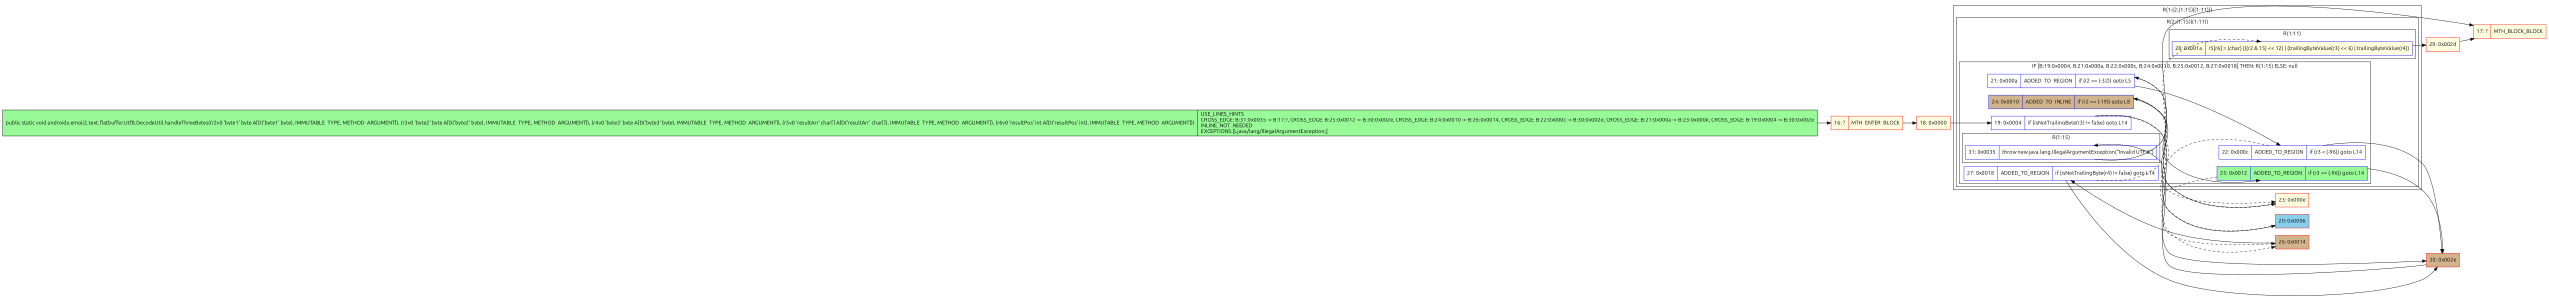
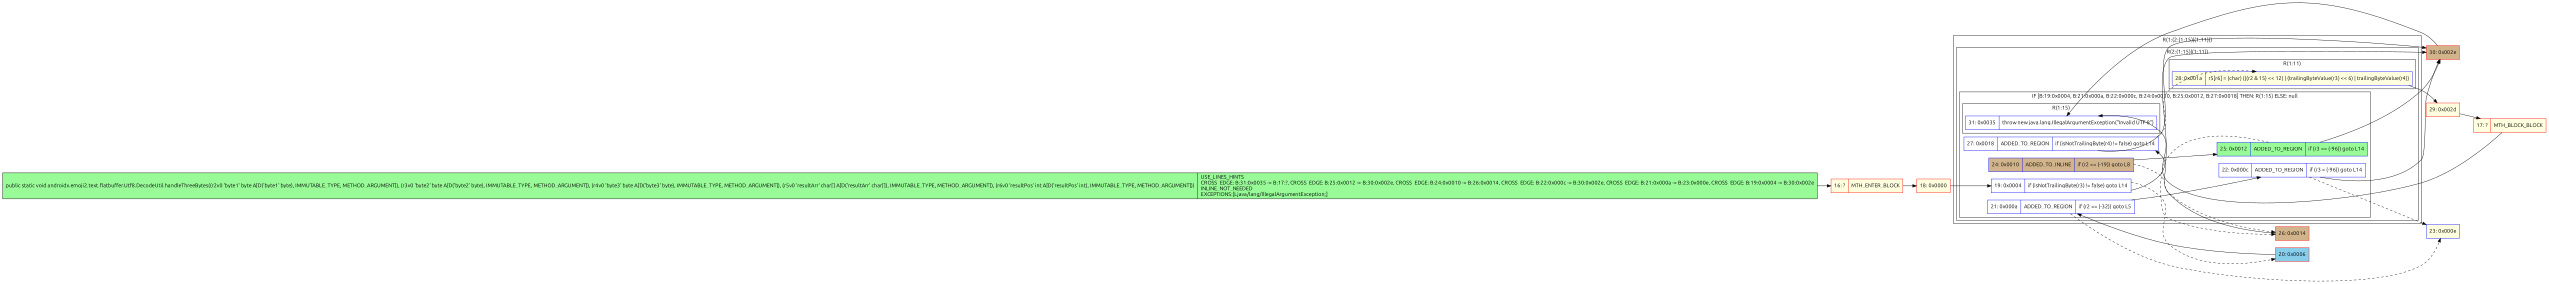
  digraph {
    fontname=Ubuntu
    rankdir=LR
    node [color=blue fillcolor=lightyellow fontname=Ubuntu shape=record style=filled]
    edge [fontname=Ubuntu]
    n1 [fillcolor=white label="{31\:\ 0x0035|throw new java.lang.IllegalArgumentException(\"Invalid UTF\-8\")\l}"]
    n2 [fillcolor=white label="{19\:\ 0x0004|if (isNotTrailingByte(r3) != false) goto L14\l}"]
    n3 [fillcolor=white label="{21\:\ 0x000a|ADDED_TO_REGION\l|if (r2 == (\-32)) goto L5\l}"]
    n4 [fillcolor=white label="{22\:\ 0x000c|ADDED_TO_REGION\l|if (r3 \< (\-96)) goto L14\l}"]
    n5 [fillcolor=tan label="{24\:\ 0x0010|ADDED_TO_INLINE\l|if (r2 == (\-19)) goto L8\l}"]
    n6 [fillcolor=palegreen label="{25\:\ 0x0012|ADDED_TO_REGION\l|if (r3 \>= (\-96)) goto L14\l}"]
    n7 [fillcolor=white label="{27\:\ 0x0018|ADDED_TO_REGION\l|if (isNotTrailingByte(r4) != false) goto L14\l}"]
    n8 [label="{28\:\ 0x001a|r5[r6] = (char) (((r2 & 15) \<\< 12) \| (trailingByteValue(r3) \<\< 6) \| trailingByteValue(r4))\l}"]
    n9 [color=red label="{17\:\ ?|MTH_BLOCK_BLOCK\l}"]
    n10 [color=red fillcolor=skyblue label="{20\:\ 0x0006}"]
    n11 [color=red fillcolor=tan label="{30\:\ 0x002e}"]
-   n12 [color=red label="{23\:\ 0x000e}"]
+   n12 [label="{23\:\ 0x000e}"]
    n13 [color=red fillcolor=tan label="{26\:\ 0x0014}"]
    n14 [color=red label="{29\:\ 0x002d}"]
    n15 [color=red label="{16\:\ ?|MTH_ENTER_BLOCK\l}"]
    n16 [color=red label="{18\:\ 0x0000}"]
    n17 [fillcolor=palegreen label="{public static void androidx.emoji2.text.flatbuffer.Utf8.DecodeUtil.handleThreeBytes((r2v0 'byte1' byte A[D('byte1' byte), IMMUTABLE_TYPE, METHOD_ARGUMENT]), (r3v0 'byte2' byte A[D('byte2' byte), IMMUTABLE_TYPE, METHOD_ARGUMENT]), (r4v0 'byte3' byte A[D('byte3' byte), IMMUTABLE_TYPE, METHOD_ARGUMENT]), (r5v0 'resultArr' char[] A[D('resultArr' char[]), IMMUTABLE_TYPE, METHOD_ARGUMENT]), (r6v0 'resultPos' int A[D('resultPos' int), IMMUTABLE_TYPE, METHOD_ARGUMENT]))  | USE_LINES_HINTS\lCROSS_EDGE: B:31:0x0035 \-\> B:17:?, CROSS_EDGE: B:25:0x0012 \-\> B:30:0x002e, CROSS_EDGE: B:24:0x0010 \-\> B:26:0x0014, CROSS_EDGE: B:22:0x000c \-\> B:30:0x002e, CROSS_EDGE: B:21:0x000a \-\> B:23:0x000e, CROSS_EDGE: B:19:0x0004 \-\> B:30:0x002e\lINLINE_NOT_NEEDED\lEXCEPTIONS:[Ljava\/lang\/IllegalArgumentException;]\l}" color=""]
    subgraph cluster_1 {
      label="R(1:(2:(1:15)|(1:11)))"
      subgraph cluster_2 {
        label="R(2:(1:15)|(1:11))"
        subgraph cluster_3 {
          label="IF [B:19:0x0004, B:21:0x000a, B:22:0x000c, B:24:0x0010, B:25:0x0012, B:27:0x0018] THEN: R(1:15) ELSE: null"
          n2
          n3
          n4
          n5
          n6
          n7
          subgraph cluster_4 {
            label="R(1:15)"
            n1
          }
        }
        subgraph cluster_5 {
          label="R(1:11)"
          n8
        }
      }
    }
-   n1 -> n9
+   n9 -> n1
    n2 -> n10 [style=dashed]
    n2 -> n11
    n3 -> n4
    n3 -> n12 [style=dashed]
    n4 -> n11
    n4 -> n12 [style=dashed]
    n5 -> n6
    n5 -> n13 [style=dashed]
    n6 -> n11
    n6 -> n13 [style=dashed]
    n7 -> n8 [style=dashed]
    n7 -> n11
    n8 -> n14
    n10 -> n3
    n11 -> n1
-   n12 -> n5
    n13 -> n7
    n14 -> n9
    n15 -> n16
    n16 -> n2
    n17 -> n15
  }
